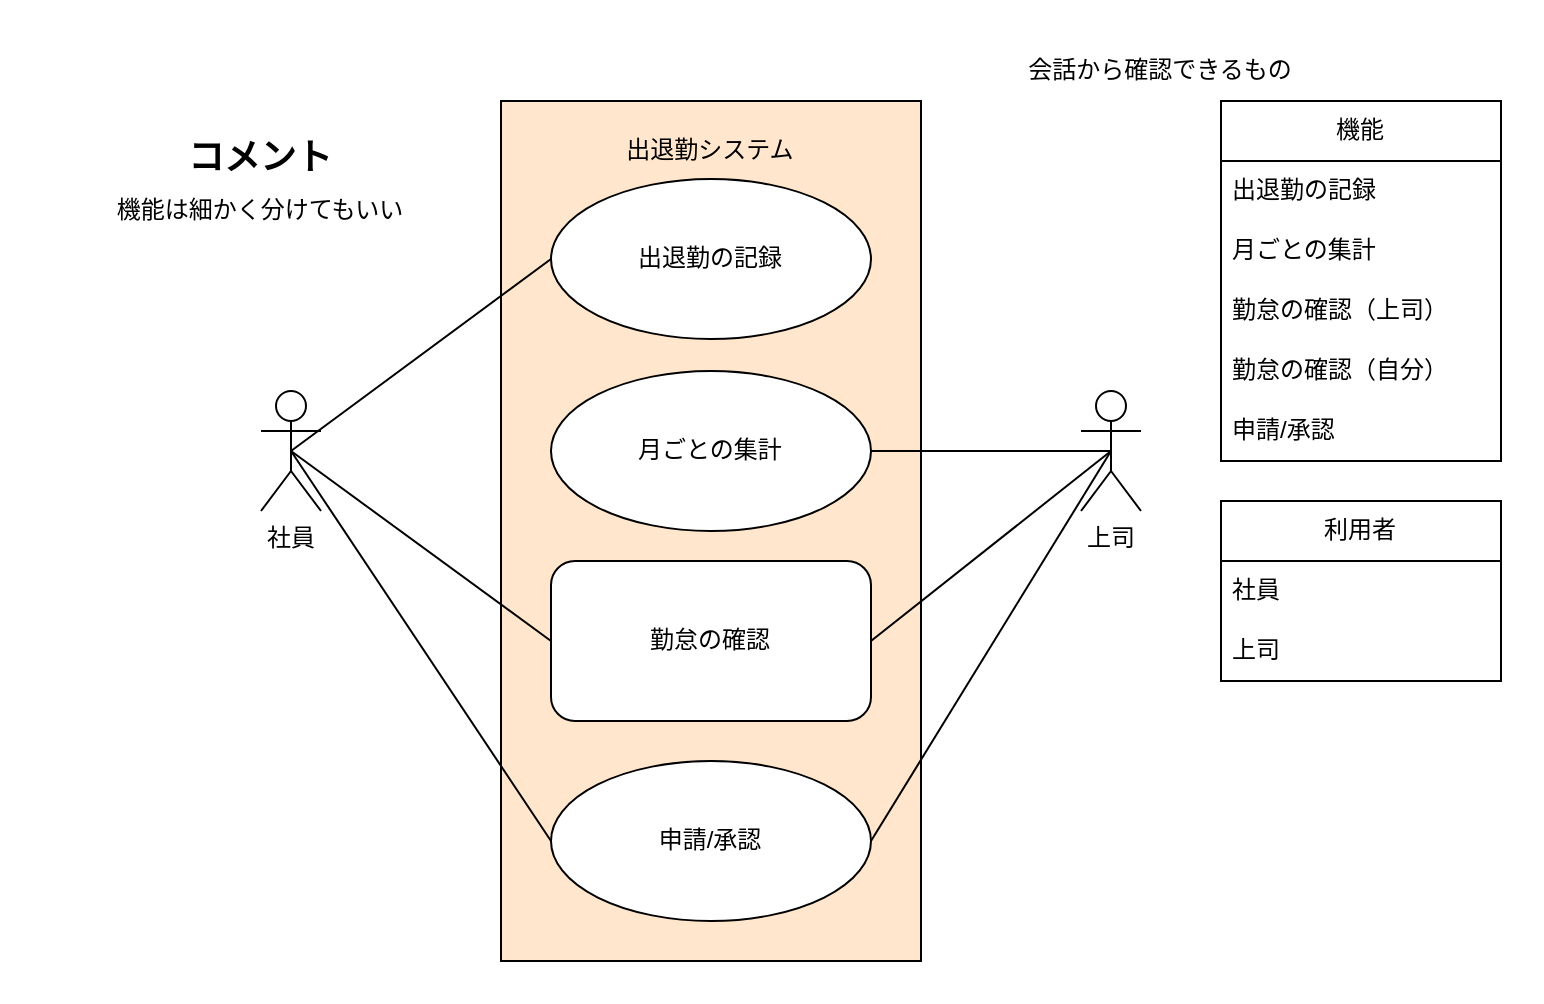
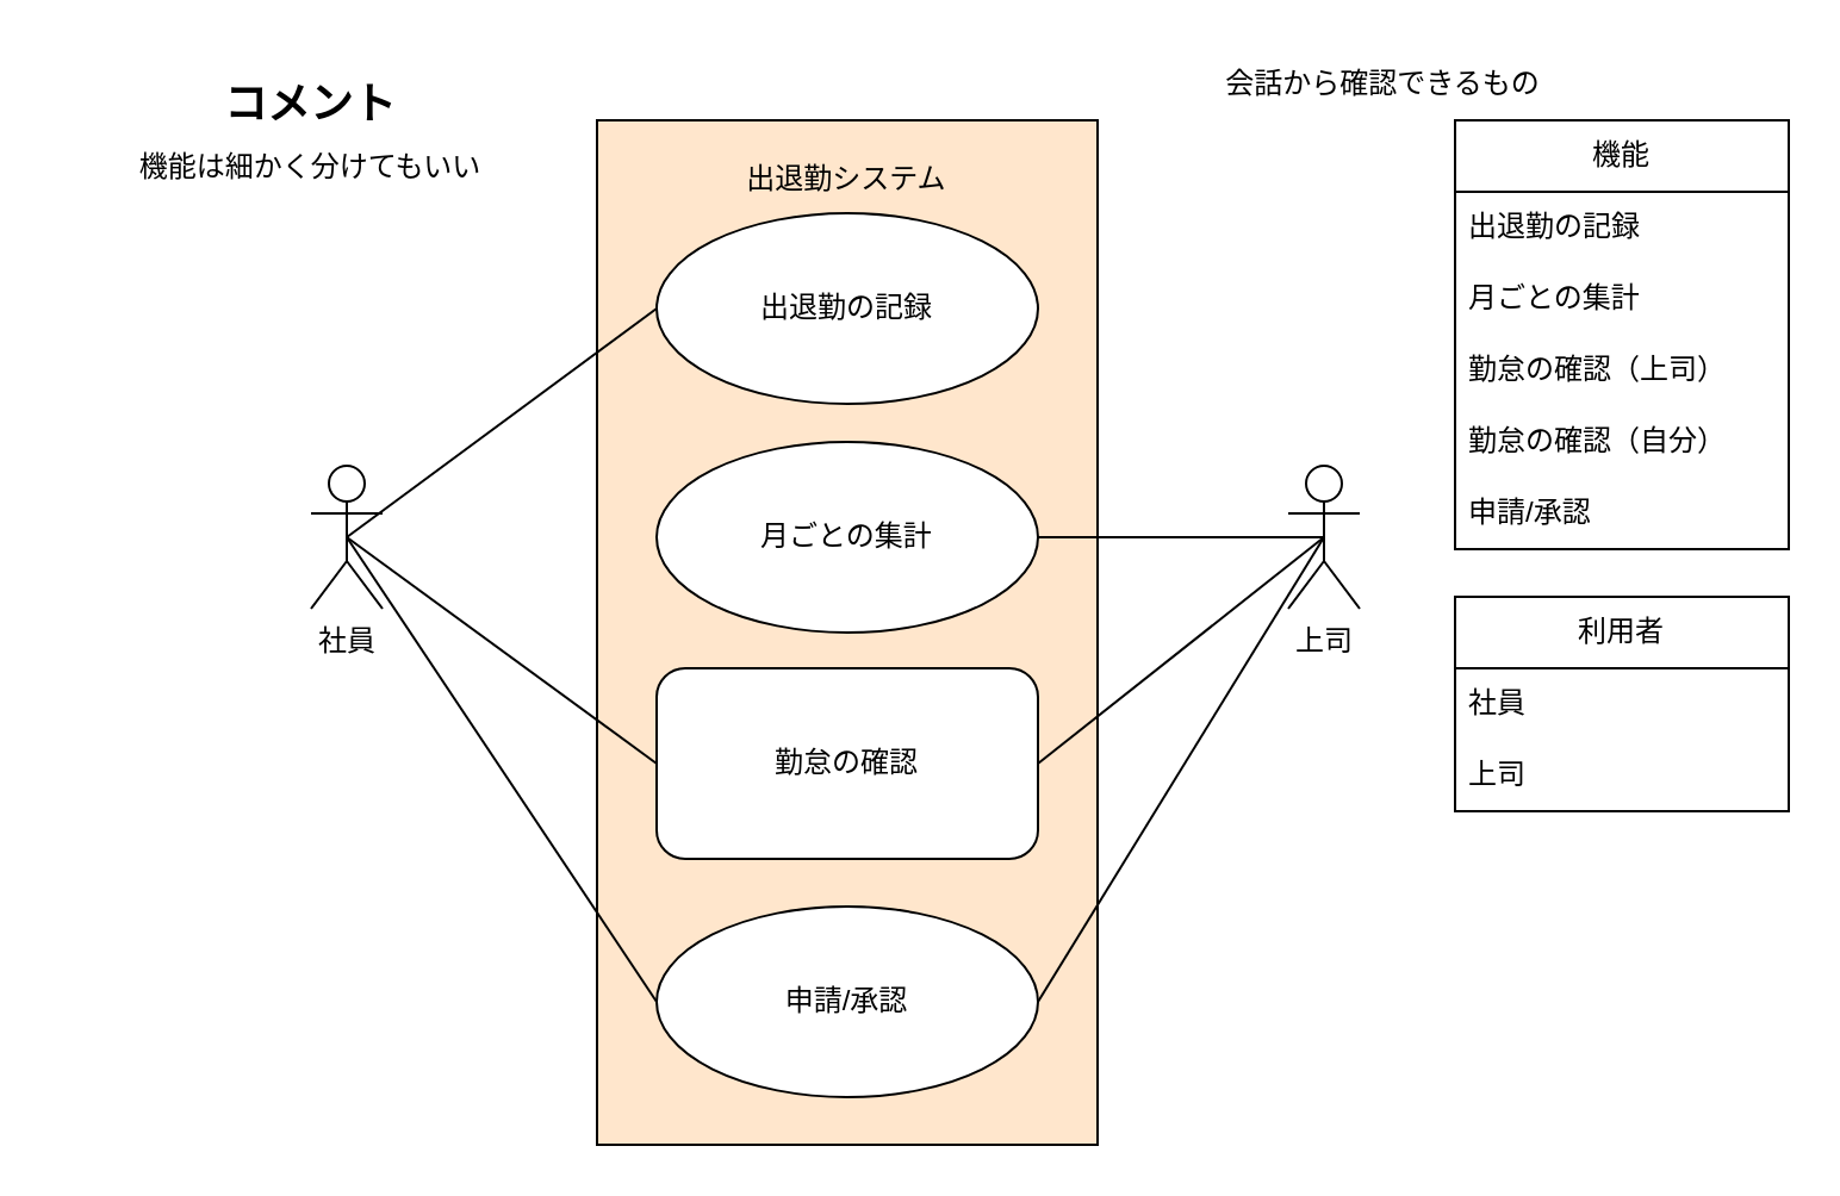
  <mxCell id="0" />
  <mxCell id="1" parent="0" />
  <mxCell id="2" value="&lt;p style=&quot;line-height: 100%;&quot;&gt;出退勤システム&lt;/p&gt;" style="rounded=0;whiteSpace=wrap;html=1;align=center;horizontal=1;verticalAlign=top;fillColor=#ffe6cc;" vertex="1" parent="1"><mxGeometry x="250" y="50" width="210" height="430" as="geometry" /></mxCell>
  <mxCell id="3" value="社員" style="shape=umlActor;verticalLabelPosition=bottom;verticalAlign=top;html=1;outlineConnect=0;" vertex="1" parent="1"><mxGeometry x="130" y="195" width="30" height="60" as="geometry" /></mxCell>
  <mxCell id="4" value="出退勤の記録" style="ellipse;whiteSpace=wrap;html=1;" vertex="1" parent="1"><mxGeometry x="275" y="89" width="160" height="80" as="geometry" /></mxCell>
  <mxCell id="5" value="機能" style="swimlane;fontStyle=0;childLayout=stackLayout;horizontal=1;startSize=30;horizontalStack=0;resizeParent=1;resizeParentMax=0;resizeLast=0;collapsible=1;marginBottom=0;whiteSpace=wrap;html=1;" vertex="1" parent="1"><mxGeometry x="610" y="50" width="140" height="180" as="geometry" /></mxCell>
  <mxCell id="6" value="出退勤の記録" style="text;strokeColor=none;fillColor=none;align=left;verticalAlign=middle;spacingLeft=4;spacingRight=4;overflow=hidden;points=[[0,0.5],[1,0.5]];portConstraint=eastwest;rotatable=0;whiteSpace=wrap;html=1;" vertex="1" parent="5"><mxGeometry y="30" width="140" height="30" as="geometry" /></mxCell>
  <mxCell id="7" value="月ごとの集計" style="text;strokeColor=none;fillColor=none;align=left;verticalAlign=middle;spacingLeft=4;spacingRight=4;overflow=hidden;points=[[0,0.5],[1,0.5]];portConstraint=eastwest;rotatable=0;whiteSpace=wrap;html=1;" vertex="1" parent="5"><mxGeometry y="60" width="140" height="30" as="geometry" /></mxCell>
  <mxCell id="8" value="勤怠の確認（上司）" style="text;strokeColor=none;fillColor=none;align=left;verticalAlign=middle;spacingLeft=4;spacingRight=4;overflow=hidden;points=[[0,0.5],[1,0.5]];portConstraint=eastwest;rotatable=0;whiteSpace=wrap;html=1;" vertex="1" parent="5"><mxGeometry y="90" width="140" height="30" as="geometry" /></mxCell>
  <mxCell id="9" value="勤怠の確認（自分）" style="text;strokeColor=none;fillColor=none;align=left;verticalAlign=middle;spacingLeft=4;spacingRight=4;overflow=hidden;points=[[0,0.5],[1,0.5]];portConstraint=eastwest;rotatable=0;whiteSpace=wrap;html=1;" vertex="1" parent="5"><mxGeometry y="120" width="140" height="30" as="geometry" /></mxCell>
  <mxCell id="10" value="申請/承認" style="text;strokeColor=none;fillColor=none;align=left;verticalAlign=middle;spacingLeft=4;spacingRight=4;overflow=hidden;points=[[0,0.5],[1,0.5]];portConstraint=eastwest;rotatable=0;whiteSpace=wrap;html=1;" vertex="1" parent="5"><mxGeometry y="150" width="140" height="30" as="geometry" /></mxCell>
  <mxCell id="11" value="利用者" style="swimlane;fontStyle=0;childLayout=stackLayout;horizontal=1;startSize=30;horizontalStack=0;resizeParent=1;resizeParentMax=0;resizeLast=0;collapsible=1;marginBottom=0;whiteSpace=wrap;html=1;" vertex="1" parent="1"><mxGeometry x="610" y="250" width="140" height="90" as="geometry" /></mxCell>
  <mxCell id="12" value="社員" style="text;strokeColor=none;fillColor=none;align=left;verticalAlign=middle;spacingLeft=4;spacingRight=4;overflow=hidden;points=[[0,0.5],[1,0.5]];portConstraint=eastwest;rotatable=0;whiteSpace=wrap;html=1;" vertex="1" parent="11"><mxGeometry y="30" width="140" height="30" as="geometry" /></mxCell>
  <mxCell id="13" value="上司" style="text;strokeColor=none;fillColor=none;align=left;verticalAlign=middle;spacingLeft=4;spacingRight=4;overflow=hidden;points=[[0,0.5],[1,0.5]];portConstraint=eastwest;rotatable=0;whiteSpace=wrap;html=1;" vertex="1" parent="11"><mxGeometry y="60" width="140" height="30" as="geometry" /></mxCell>
  <mxCell id="14" value="月ごとの集計&lt;span style=&quot;color: rgba(0, 0, 0, 0); font-family: monospace; font-size: 0px; text-align: start; text-wrap: nowrap;&quot;&gt;%3CmxGraphModel%3E%3Croot%3E%3CmxCell%20id%3D%220%22%2F%3E%3CmxCell%20id%3D%221%22%20parent%3D%220%22%2F%3E%3CmxCell%20id%3D%222%22%20value%3D%22%E5%87%BA%E9%80%80%E5%8B%A4%E3%81%AE%E8%A8%98%E9%8C%B2%22%20style%3D%22ellipse%3BwhiteSpace%3Dwrap%3Bhtml%3D1%3B%22%20vertex%3D%221%22%20parent%3D%221%22%3E%3CmxGeometry%20x%3D%22185%22%20y%3D%2279%22%20width%3D%22160%22%20height%3D%2280%22%20as%3D%22geometry%22%2F%3E%3C%2FmxCell%3E%3C%2Froot%3E%3C%2FmxGraphModel%3E&lt;/span&gt;" style="ellipse;whiteSpace=wrap;html=1;" vertex="1" parent="1"><mxGeometry x="275" y="185" width="160" height="80" as="geometry" /></mxCell>
  <mxCell id="15" value="申請/承認" style="ellipse;whiteSpace=wrap;html=1;" vertex="1" parent="1"><mxGeometry x="275" y="380" width="160" height="80" as="geometry" /></mxCell>
  <mxCell id="16" value="勤怠の確認" style="whiteSpace=wrap;html=1;rounded=1;" vertex="1" parent="1"><mxGeometry x="275" y="280" width="160" height="80" as="geometry" /></mxCell>
  <mxCell id="17" value="上司" style="shape=umlActor;verticalLabelPosition=bottom;verticalAlign=top;html=1;outlineConnect=0;" vertex="1" parent="1"><mxGeometry x="540" y="195" width="30" height="60" as="geometry" /></mxCell>
  <mxCell id="18" value="" style="endArrow=none;html=1;rounded=0;exitX=0.5;exitY=0.5;exitDx=0;exitDy=0;exitPerimeter=0;entryX=1;entryY=0.5;entryDx=0;entryDy=0;" edge="1" parent="1" source="17" target="14"><mxGeometry width="50" height="50" relative="1" as="geometry"><mxPoint x="480" y="222.36" as="sourcePoint" /><mxPoint x="618.68" y="80" as="targetPoint" /></mxGeometry></mxCell>
  <mxCell id="19" value="" style="endArrow=none;html=1;rounded=0;entryX=0;entryY=0.5;entryDx=0;entryDy=0;exitX=0.5;exitY=0.5;exitDx=0;exitDy=0;exitPerimeter=0;" edge="1" parent="1" source="3" target="4"><mxGeometry width="50" height="50" relative="1" as="geometry"><mxPoint x="150" y="230" as="sourcePoint" /><mxPoint x="200" y="180" as="targetPoint" /></mxGeometry></mxCell>
  <mxCell id="20" value="" style="endArrow=none;html=1;rounded=0;exitX=0.5;exitY=0.5;exitDx=0;exitDy=0;exitPerimeter=0;entryX=0;entryY=0.5;entryDx=0;entryDy=0;" edge="1" parent="1" source="3" target="16"><mxGeometry width="50" height="50" relative="1" as="geometry"><mxPoint x="140" y="370" as="sourcePoint" /><mxPoint x="190" y="320" as="targetPoint" /></mxGeometry></mxCell>
  <mxCell id="21" value="" style="endArrow=none;html=1;rounded=0;exitX=1;exitY=0.5;exitDx=0;exitDy=0;entryX=0.5;entryY=0.5;entryDx=0;entryDy=0;entryPerimeter=0;" edge="1" parent="1" source="16" target="17"><mxGeometry width="50" height="50" relative="1" as="geometry"><mxPoint x="560" y="430" as="sourcePoint" /><mxPoint x="610" y="380" as="targetPoint" /></mxGeometry></mxCell>
  <mxCell id="22" value="" style="endArrow=none;html=1;rounded=0;exitX=1;exitY=0.5;exitDx=0;exitDy=0;entryX=0.5;entryY=0.5;entryDx=0;entryDy=0;entryPerimeter=0;" edge="1" parent="1" source="15" target="17"><mxGeometry width="50" height="50" relative="1" as="geometry"><mxPoint x="550" y="430" as="sourcePoint" /><mxPoint x="600" y="380" as="targetPoint" /></mxGeometry></mxCell>
  <mxCell id="23" value="" style="endArrow=none;html=1;rounded=0;exitX=0;exitY=0.5;exitDx=0;exitDy=0;entryX=0.5;entryY=0.5;entryDx=0;entryDy=0;entryPerimeter=0;" edge="1" parent="1" source="15" target="3"><mxGeometry width="50" height="50" relative="1" as="geometry"><mxPoint x="100" y="410" as="sourcePoint" /><mxPoint x="150" y="360" as="targetPoint" /></mxGeometry></mxCell>
  <mxCell id="24" value="会話から確認できるもの" style="text;strokeColor=none;align=center;fillColor=none;html=1;verticalAlign=middle;whiteSpace=wrap;rounded=0;" vertex="1" parent="1"><mxGeometry x="510" y="20" width="140" height="30" as="geometry" /></mxCell>
- <mxCell id="25" value="&lt;div style=&quot;font-size: 18px;&quot;&gt;&lt;b&gt;コメント&lt;/b&gt;&lt;/div&gt;&lt;div style=&quot;font-size: 6px;&quot;&gt;&lt;br&gt;&lt;/div&gt;機能は細かく分けてもいい" style="text;strokeColor=none;align=center;fillColor=none;html=1;verticalAlign=middle;whiteSpace=wrap;rounded=0;" vertex="1" parent="1"><mxGeometry x="20" y="55" width="220" height="70" as="geometry" /></mxCell>
+ <mxCell id="25" value="&lt;div style=&quot;font-size: 18px;&quot;&gt;&lt;b&gt;コメント&lt;/b&gt;&lt;/div&gt;&lt;div style=&quot;font-size: 6px;&quot;&gt;&lt;br&gt;&lt;/div&gt;機能は細かく分けてもいい" style="text;strokeColor=none;align=center;fillColor=none;html=1;verticalAlign=middle;whiteSpace=wrap;rounded=0;" vertex="1" parent="1"><mxGeometry x="20" y="20" width="220" height="70" as="geometry" /></mxCell>
